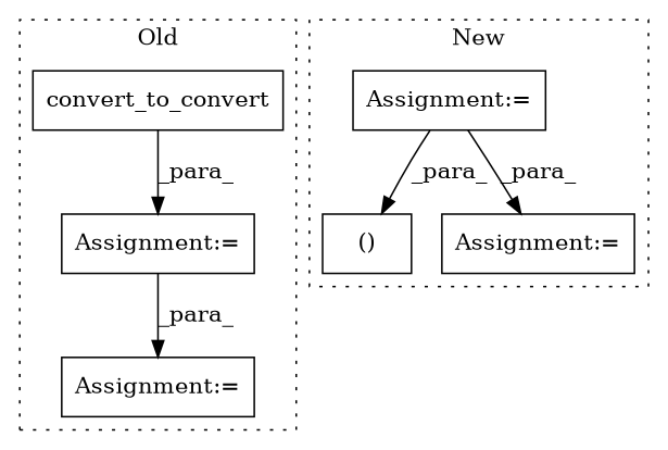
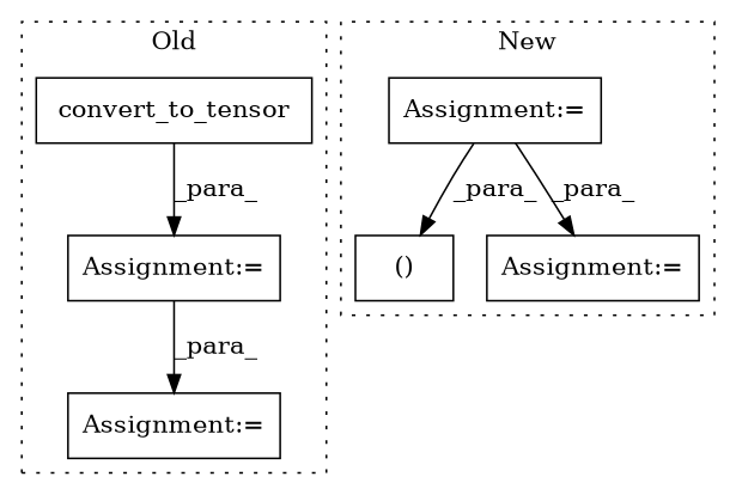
  digraph {
    node [a=7 l=1 shape=box]
-   n1 [a=32 l="18,1" label=convert_to_convert s="3356,3391"]
+   n1 [a=32 l="18,1" label=convert_to_tensor s="3356,3391"]
    n2 [label="Assignment:=" s=3344]
    n3 [label="Assignment:=" s=3419]
    n4 [a=106 l=20 label="()" s=3082]
    n5 [l=6 label="Assignment:=" s=1771]
    n6 [label="Assignment:=" s=3180]
    subgraph cluster_1 {
      label=Old
      style=dotted
      n1
      n2
      n3
    }
    subgraph cluster_2 {
      label=New
      style=dotted
      n4
      n5
      n6
    }
    n1 -> n2 [label=_para_]
    n2 -> n3 [label=_para_]
    n5 -> n4 [label=_para_]
    n5 -> n6 [label=_para_]
  }
